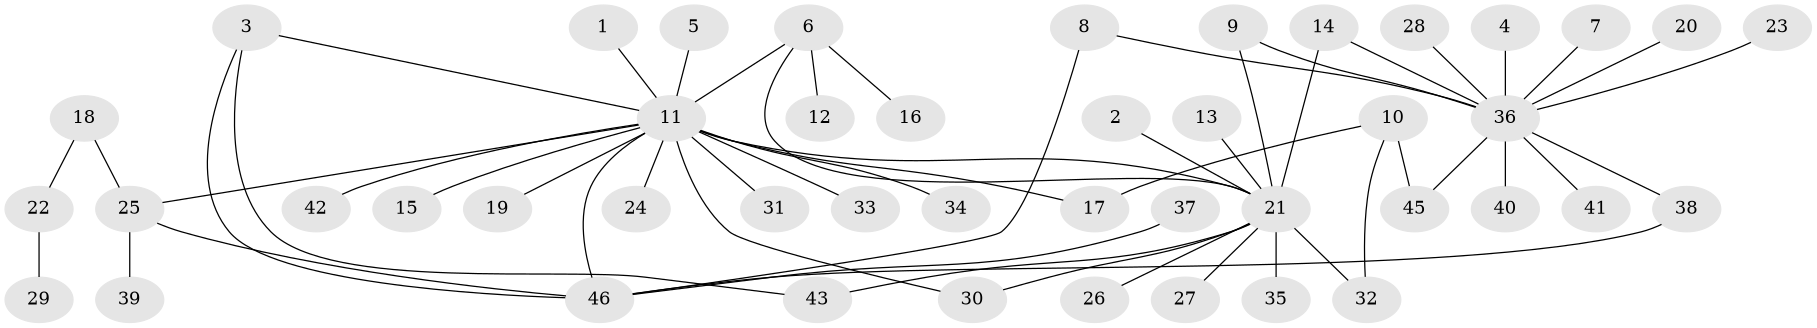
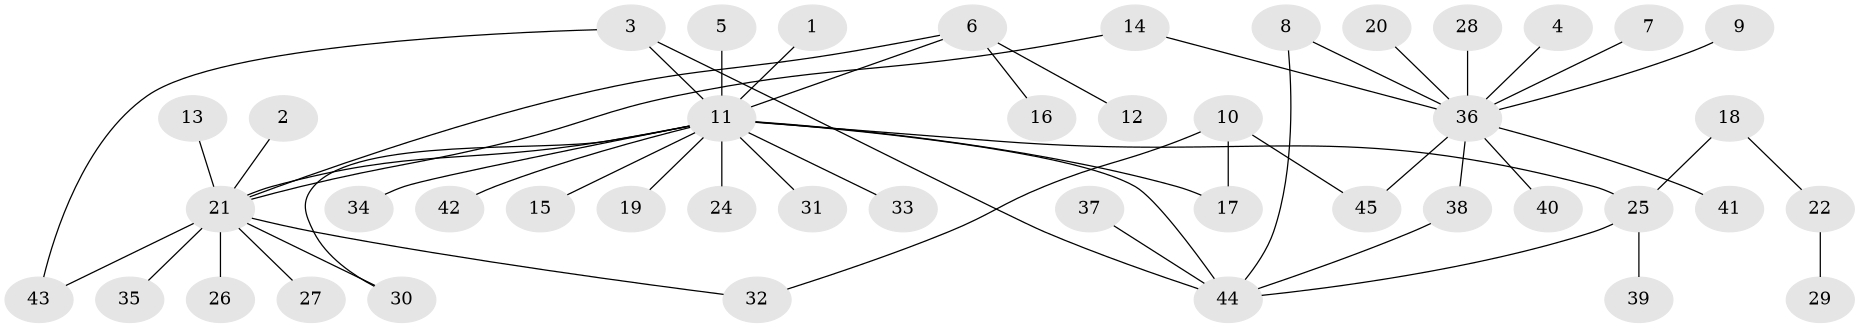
  graph {
    node [color=gray90 style=filled]
    edge [weight=1.0]
    1
    11
    21
-   44 [label=46]
+   44
    17
    15
    19
    24
    25
    30
    31
    33
    34
    42
    2
    43
    32
    26
    27
    35
    3
    4
    36
    45
    38
    40
    41
    5
    6
    12
    16
    7
    8
    9
    10
    39
    13
    14
    18
    22
    29
    20
-   23
    28
    37
    1 -- 11
    11 -- 21
    11 -- 44
    11 -- 17 [weight=2.0]
    11 -- 15
    11 -- 19
    11 -- 24
    11 -- 25
    11 -- 30
    11 -- 31
    11 -- 33
    11 -- 34
    11 -- 42 [weight=2.0]
    21 -- 30
    21 -- 43
    21 -- 32
    21 -- 26
    21 -- 27
    21 -- 35
    25 -- 44
    25 -- 39
    2 -- 21
    3 -- 11
    3 -- 44
    3 -- 43
    4 -- 36
    36 -- 45
    36 -- 38
    36 -- 40
    36 -- 41
    38 -- 44
    5 -- 11
    6 -- 11
    6 -- 21
    6 -- 12
    6 -- 16
    7 -- 36
    8 -- 44
    8 -- 36
-   9 -- 21
    9 -- 36
    10 -- 17
    10 -- 32
    10 -- 45
    13 -- 21
    14 -- 21
    14 -- 36
    18 -- 25
    18 -- 22
    22 -- 29
    20 -- 36
-   23 -- 36
    28 -- 36
    37 -- 44
  }
